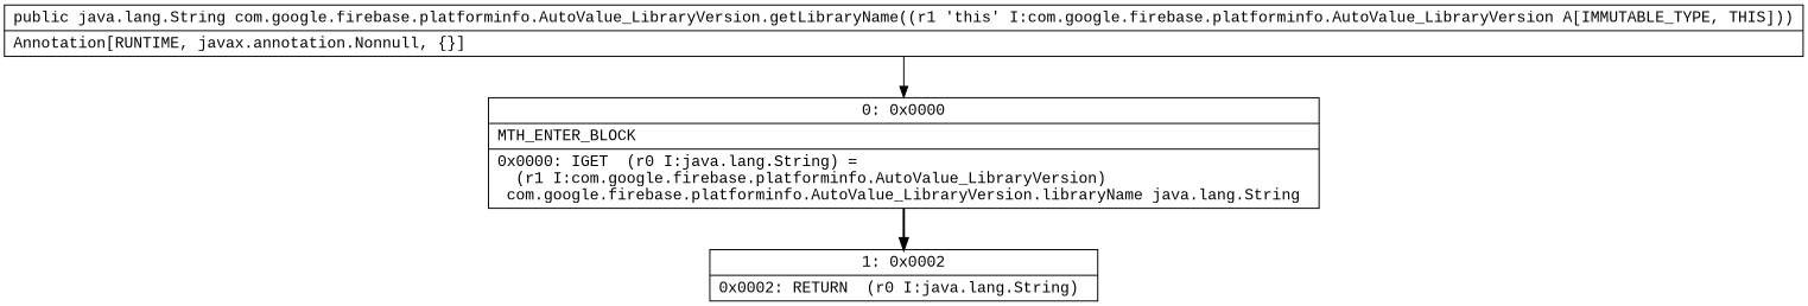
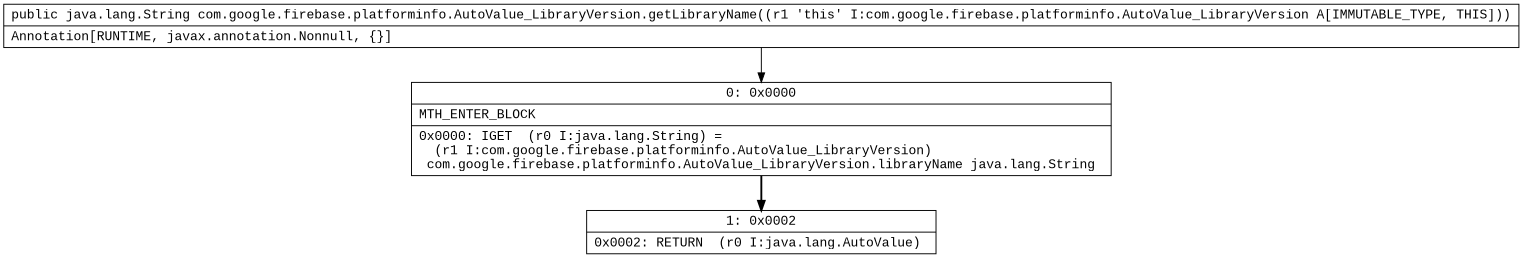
  digraph {
    fontname="Liberation Mono"
    node [shape=record fontname="Liberation Mono"]
    edge [fontname="Liberation Mono"]
    n1 [label="{0\:\ 0x0000|MTH_ENTER_BLOCK\l|0x0000: IGET  (r0 I:java.lang.String) = \l  (r1 I:com.google.firebase.platforminfo.AutoValue_LibraryVersion)\l com.google.firebase.platforminfo.AutoValue_LibraryVersion.libraryName java.lang.String \l}"]
-   n2 [label="{1\:\ 0x0002|0x0002: RETURN  (r0 I:java.lang.String) \l}"]
+   n2 [label="{1\:\ 0x0002|0x0002: RETURN  (r0 I:java.lang.AutoValue) \l}"]
    n3 [label="{public java.lang.String com.google.firebase.platforminfo.AutoValue_LibraryVersion.getLibraryName((r1 'this' I:com.google.firebase.platforminfo.AutoValue_LibraryVersion A[IMMUTABLE_TYPE, THIS]))  | Annotation[RUNTIME, javax.annotation.Nonnull, \{\}]\l}"]
    n1 -> n2 [style=bold]
    n3 -> n1 [style=solid]
  }
